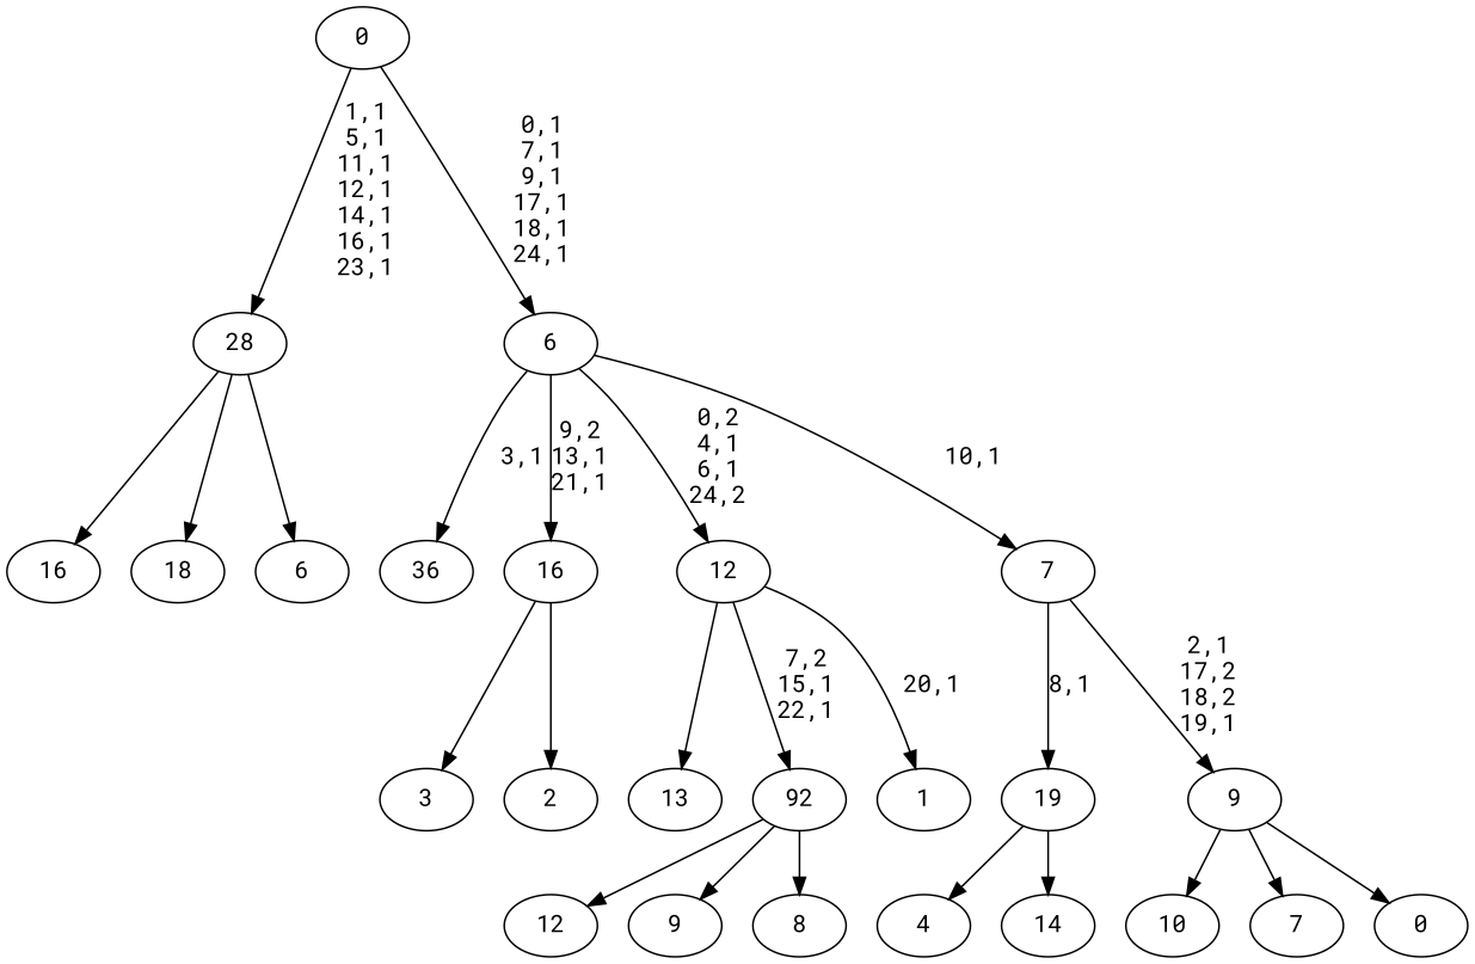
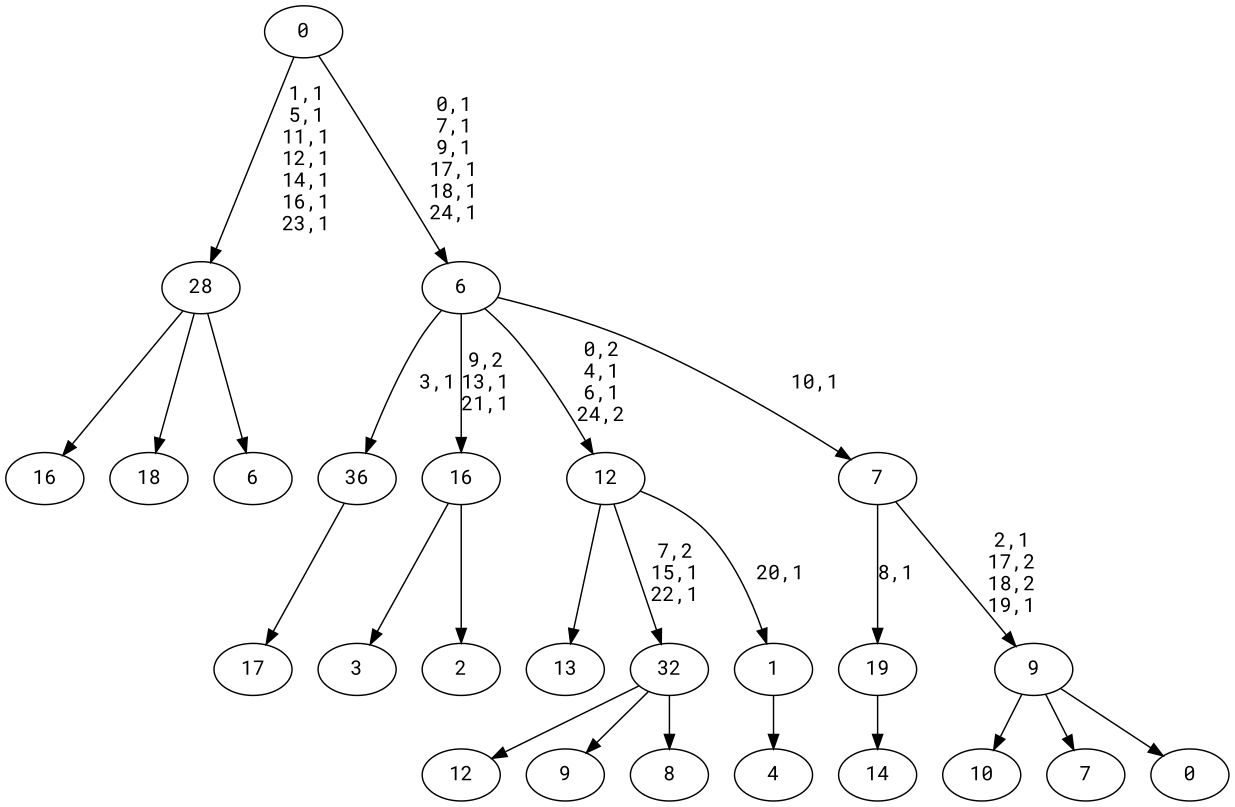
  digraph {
    fontname="Roboto Mono"
    node [fontname="Roboto Mono"]
    edge [fontname="Roboto Mono"]
+   n1 [label=17]
    n2 [label=16]
    n3 [label=18]
    n4 [label=14]
    n5 [label=13]
    n6 [label=12]
    36
    n8 [label=10]
    n9 [label=9]
    n10 [label=8]
-   32 [label=92]
+   32
    n12 [label=7]
    n13 [label=6]
    28
    n15 [label=4]
    19
    n17 [label=3]
    n18 [label=2]
    16
    n20 [label=1]
    12
    n22 [label=0]
    9
    7
    6
    0
+   36 -> n1
    32 -> n6
    32 -> n9
    32 -> n10
    28 -> n2
    28 -> n3
    28 -> n13
    19 -> n4
-   19 -> n15
+   n20 -> n15
    16 -> n17
    16 -> n18
    12 -> n5
    12 -> 32 [label="7,2\n15,1\n22,1"]
    12 -> n20 [label="20,1"]
    9 -> n8
    9 -> n12
    9 -> n22
    7 -> 19 [label="8,1"]
    7 -> 9 [label="2,1\n17,2\n18,2\n19,1"]
    6 -> 36 [label="3,1"]
    6 -> 16 [label="9,2\n13,1\n21,1"]
    6 -> 12 [label="0,2\n4,1\n6,1\n24,2"]
    6 -> 7 [label="10,1"]
    0 -> 28 [label="1,1\n5,1\n11,1\n12,1\n14,1\n16,1\n23,1"]
    0 -> 6 [label="0,1\n7,1\n9,1\n17,1\n18,1\n24,1"]
  }
